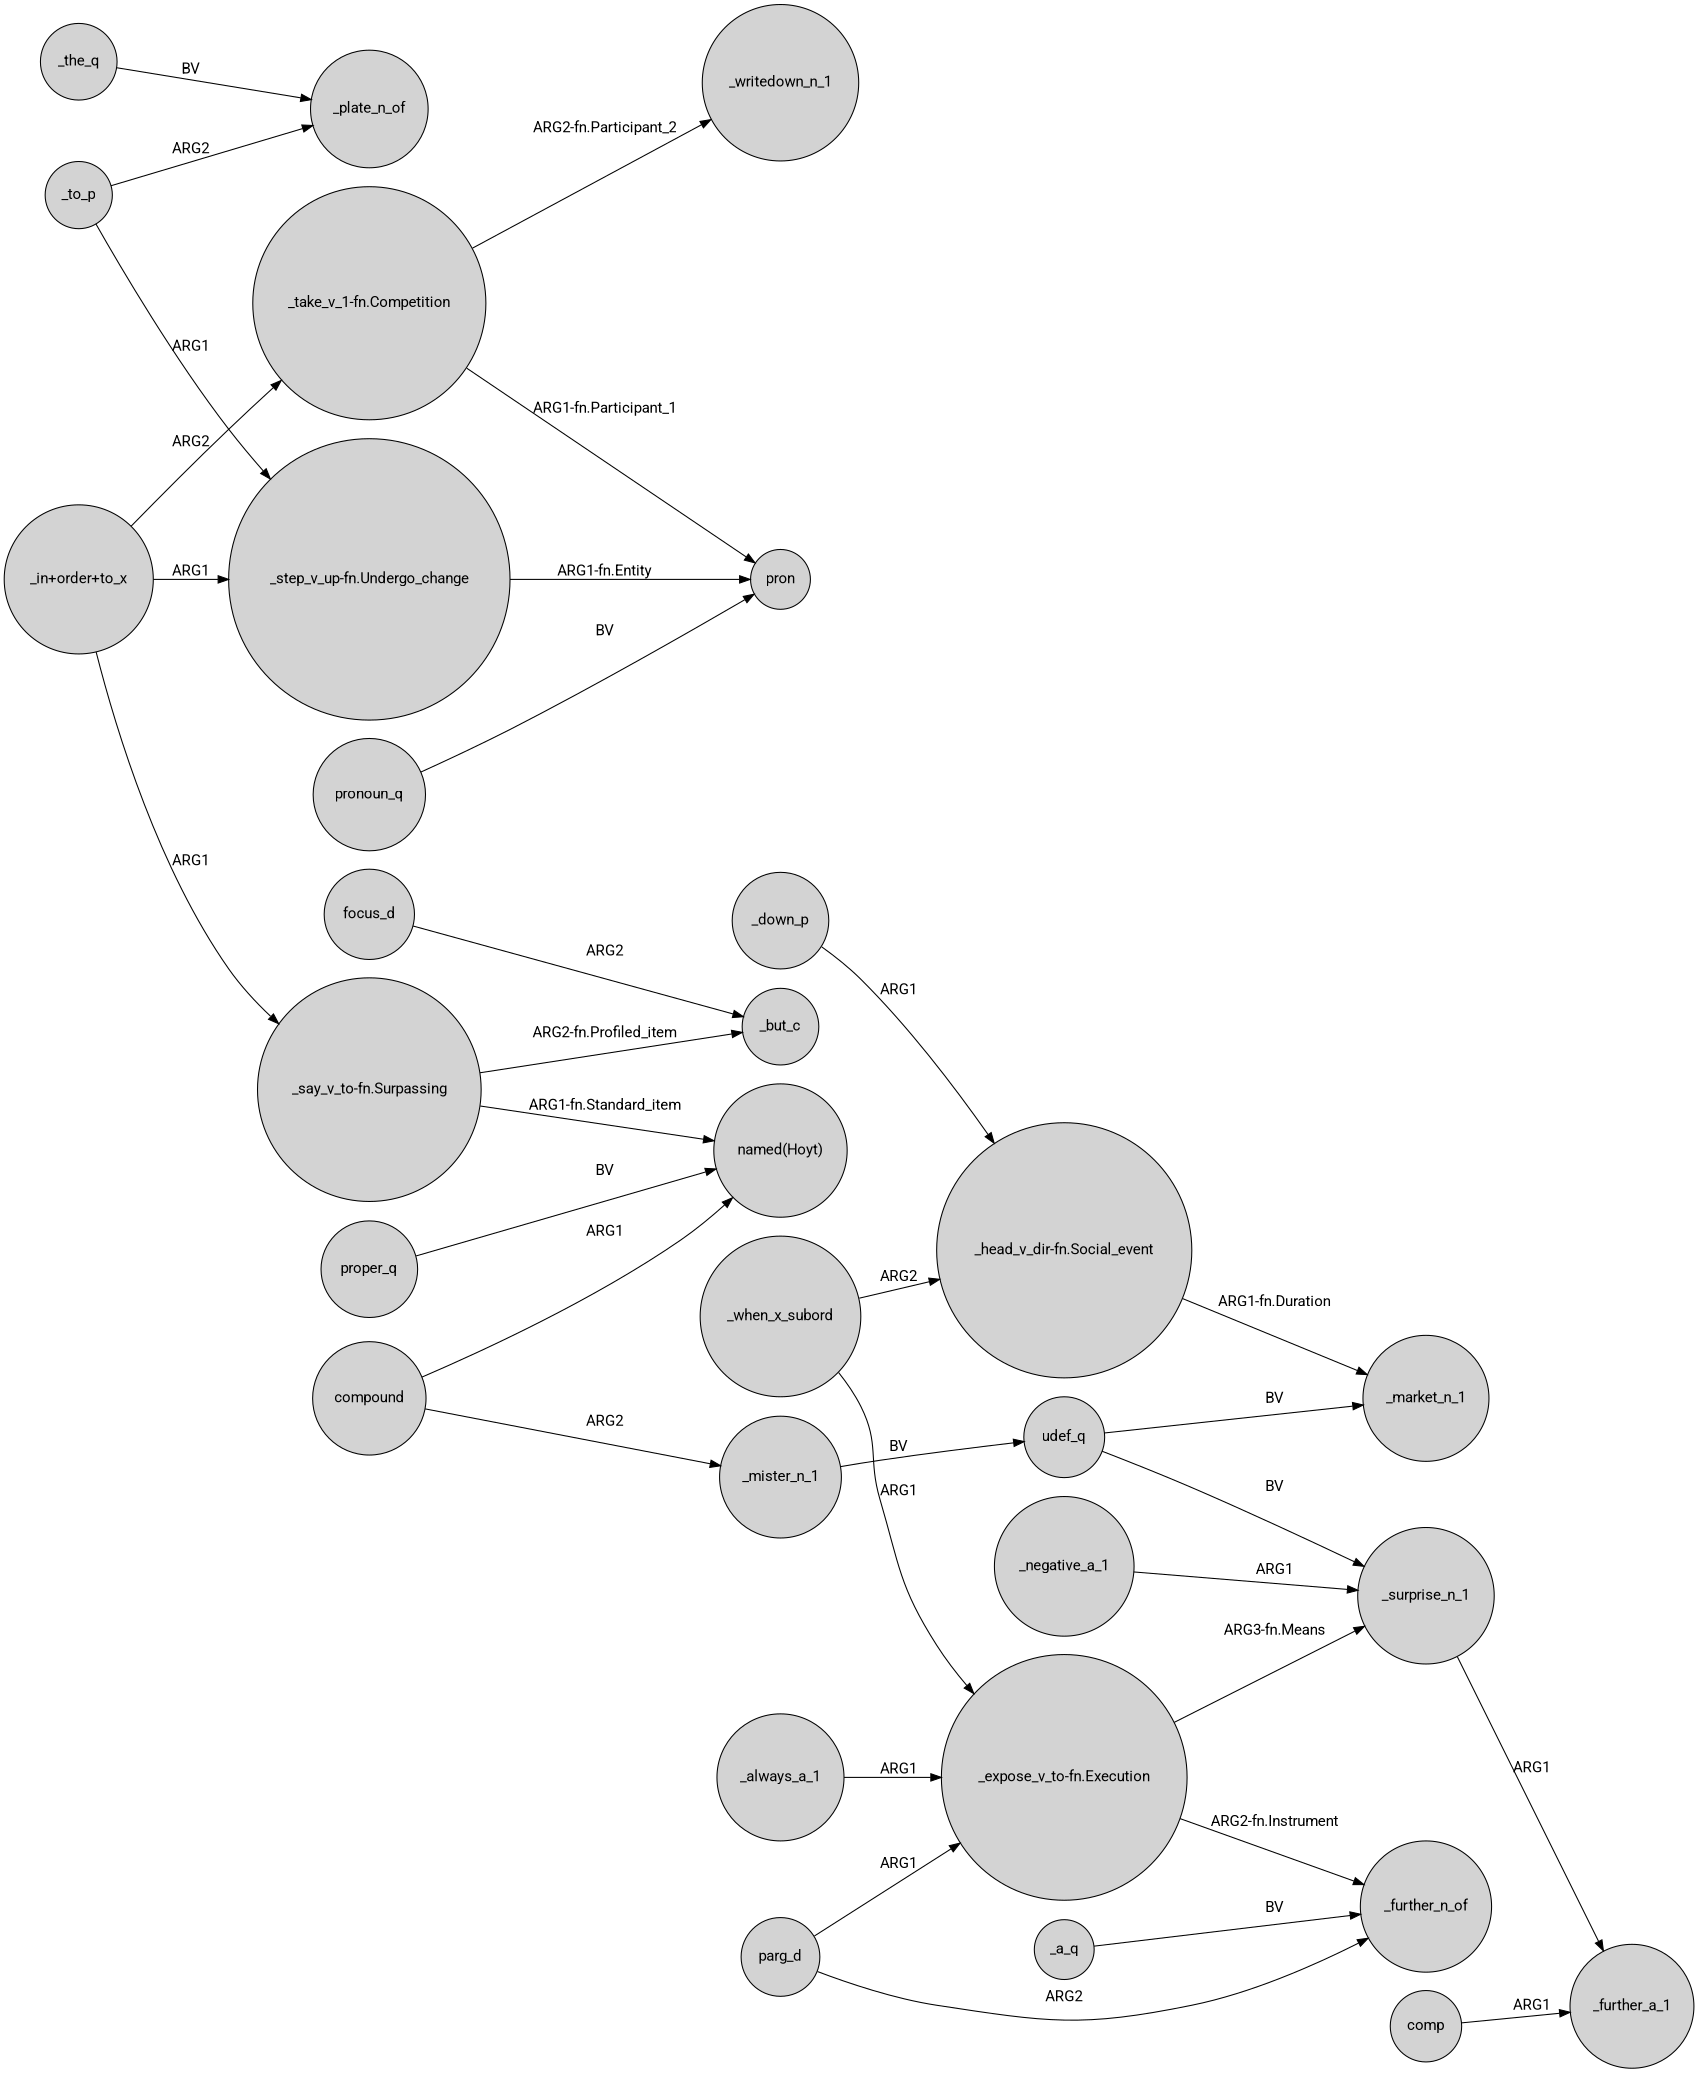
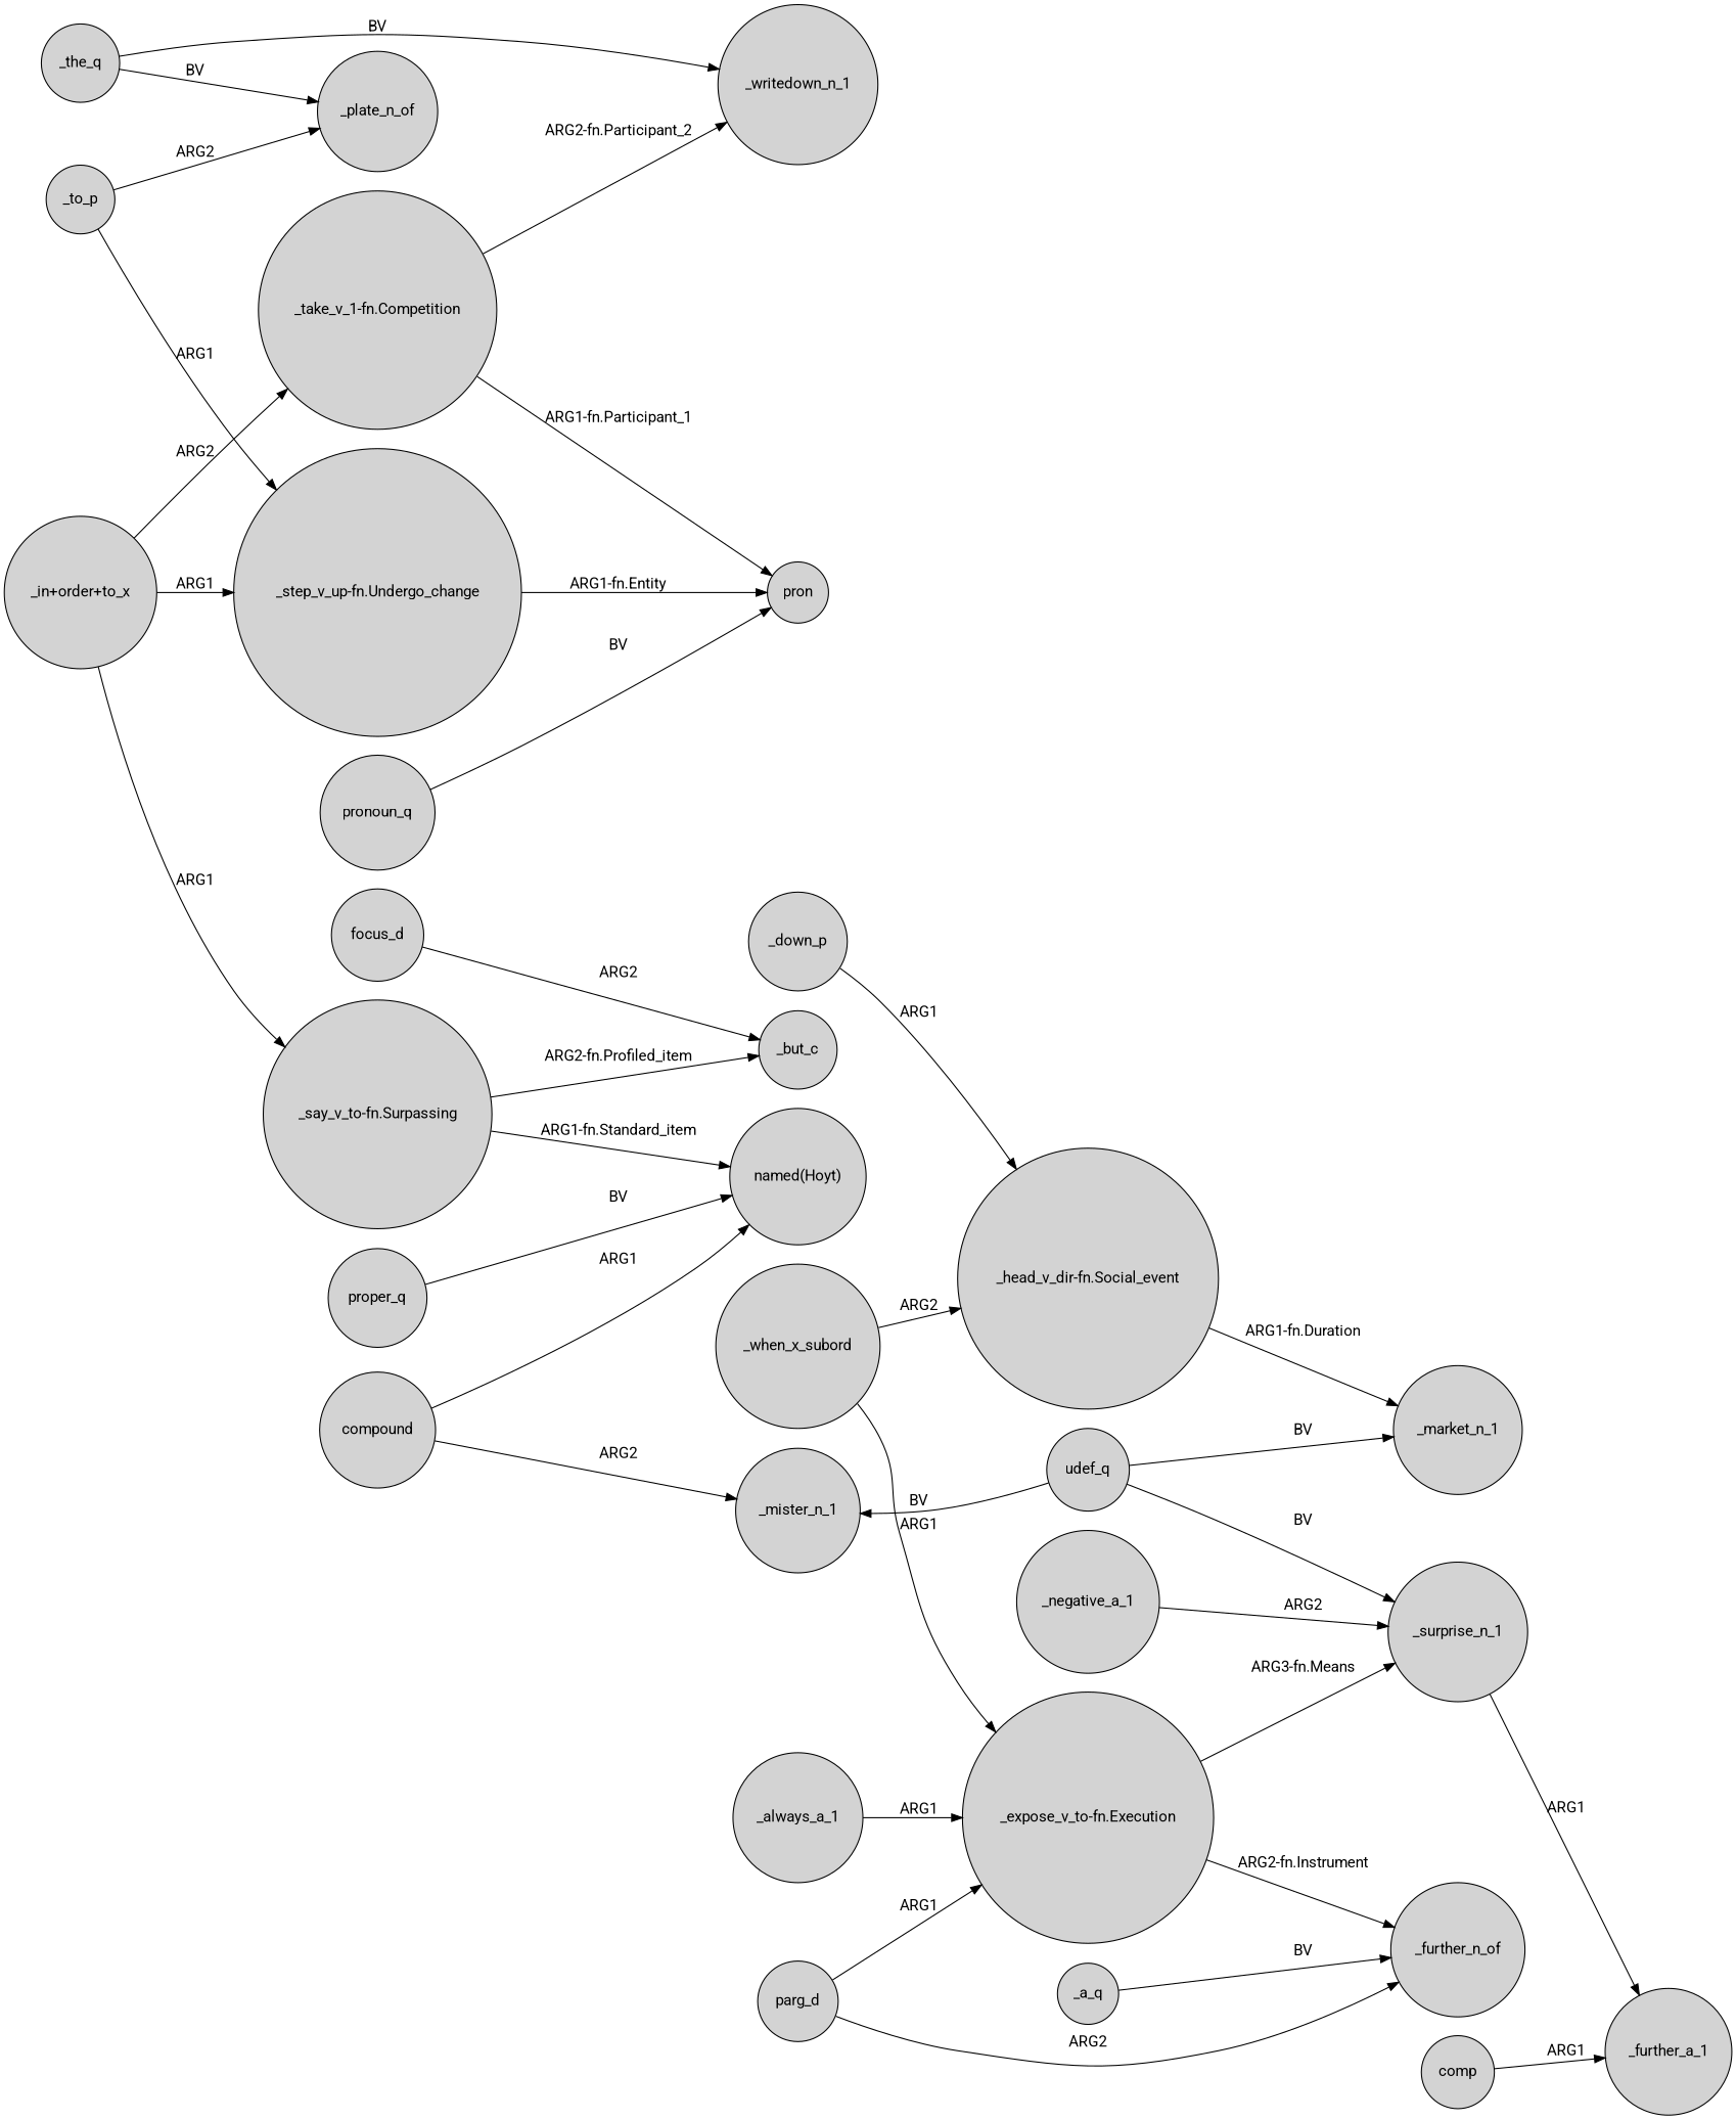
  digraph {
    fontname=Roboto
    rankdir=LR
    node [fontname=Roboto shape=circle style=filled]
    edge [fontname=Roboto]
    "_step_v_up-fn.Undergo_change"
    pron
    udef_q
    _market_n_1
    _mister_n_1
    _surprise_n_1
    _further_a_1
    compound
    "named(Hoyt)"
    _the_q
    _plate_n_of
    _writedown_n_1
    proper_q
    "_say_v_to-fn.Surpassing"
    _but_c
    _to_p
    focus_d
    n18 [label=_further_n_of]
    _a_q
    "_in+order+to_x"
    "_take_v_1-fn.Competition"
    parg_d
    "_expose_v_to-fn.Execution"
    "_head_v_dir-fn.Social_event"
    pronoun_q
    _when_x_subord
    _always_a_1
    _down_p
    comp
    _negative_a_1
    "_step_v_up-fn.Undergo_change" -> pron [label="ARG1-fn.Entity"]
    udef_q -> _market_n_1 [label=BV]
-   _mister_n_1 -> udef_q [label=BV]
+   udef_q -> _mister_n_1 [label=BV]
    udef_q -> _surprise_n_1 [label=BV]
    _surprise_n_1 -> _further_a_1 [label=ARG1]
    compound -> _mister_n_1 [label=ARG2]
    compound -> "named(Hoyt)" [label=ARG1]
    _the_q -> _plate_n_of [label=BV]
+   _the_q -> _writedown_n_1 [label=BV]
    proper_q -> "named(Hoyt)" [label=BV]
    "_say_v_to-fn.Surpassing" -> "named(Hoyt)" [label="ARG1-fn.Standard_item"]
    "_say_v_to-fn.Surpassing" -> _but_c [label="ARG2-fn.Profiled_item"]
    _to_p -> "_step_v_up-fn.Undergo_change" [label=ARG1]
    _to_p -> _plate_n_of [label=ARG2]
    focus_d -> _but_c [label=ARG2]
    _a_q -> n18 [label=BV]
    "_in+order+to_x" -> "_step_v_up-fn.Undergo_change" [label=ARG1]
    "_in+order+to_x" -> "_say_v_to-fn.Surpassing" [label=ARG1]
    "_in+order+to_x" -> "_take_v_1-fn.Competition" [label=ARG2]
    "_take_v_1-fn.Competition" -> pron [label="ARG1-fn.Participant_1"]
    "_take_v_1-fn.Competition" -> _writedown_n_1 [label="ARG2-fn.Participant_2"]
    parg_d -> n18 [label=ARG2]
    parg_d -> "_expose_v_to-fn.Execution" [label=ARG1]
    "_expose_v_to-fn.Execution" -> _surprise_n_1 [label="ARG3-fn.Means"]
    "_expose_v_to-fn.Execution" -> n18 [label="ARG2-fn.Instrument"]
    "_head_v_dir-fn.Social_event" -> _market_n_1 [label="ARG1-fn.Duration"]
    pronoun_q -> pron [label=BV]
    _when_x_subord -> "_expose_v_to-fn.Execution" [label=ARG1]
    _when_x_subord -> "_head_v_dir-fn.Social_event" [label=ARG2]
    _always_a_1 -> "_expose_v_to-fn.Execution" [label=ARG1]
    _down_p -> "_head_v_dir-fn.Social_event" [label=ARG1]
    comp -> _further_a_1 [label=ARG1]
-   _negative_a_1 -> _surprise_n_1 [label=ARG1]
+   _negative_a_1 -> _surprise_n_1 [label=ARG2]
  }
